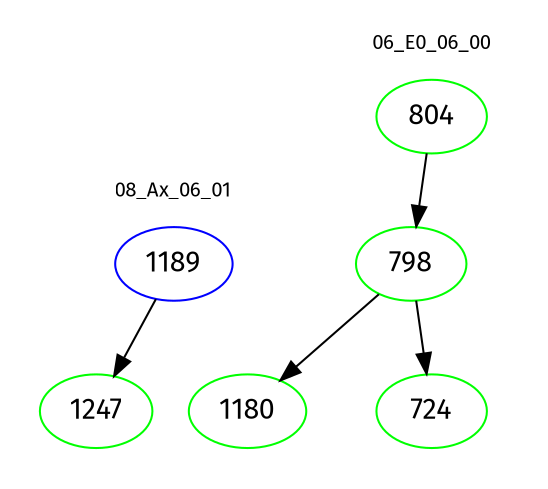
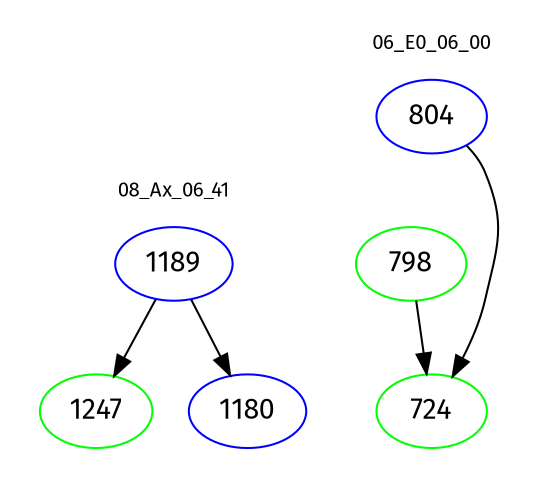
  digraph {
    fontname="Fira Sans"
    node [color=green fontname="Fira Sans"]
    edge [color=black fontname="Fira Sans"]
    n1 [color=blue label=1189]
-   n2 [label=1180]
+   n2 [color=blue label=1180]
    n3 [label=1247]
-   n4 [label=804]
+   n4 [color=blue label=804]
    n5 [label=798]
    n6 [label=724]
    subgraph cluster_1 {
      color=white
      fontsize=10
-     label="08_Ax_06_01"
+     label="08_Ax_06_41"
      n1
      n2
      n3
    }
    subgraph cluster_2 {
      color=white
      fontsize=10
      label="06_E0_06_00"
      n4
      n5
      n6
    }
-   n5 -> n2
+   n1 -> n2
    n1 -> n3
-   n4 -> n5
+   n4 -> n6
    n5 -> n6
  }
